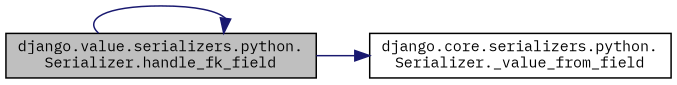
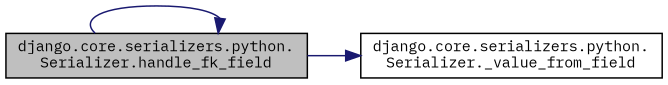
  digraph {
    rankdir=LR
    fontname="IBM Plex Mono"
    node [color=black fontname="IBM Plex Mono" fontsize=10 shape=record style=filled]
    edge [color=midnightblue fontname="IBM Plex Mono" fontsize=10 labelfontname=Helvetica labelfontsize=10 style=solid]
-   n1 [fillcolor=grey75 fontcolor=black height=0.2 label="django.value.serializers.python.\lSerializer.handle_fk_field" width=0.4]
+   n1 [fillcolor=grey75 fontcolor=black height=0.2 label="django.core.serializers.python.\lSerializer.handle_fk_field" width=0.4]
    n2 [fillcolor=white height=0.2 label="django.core.serializers.python.\lSerializer._value_from_field" width=0.4]
    n1 -> n1
    n1 -> n2
  }
